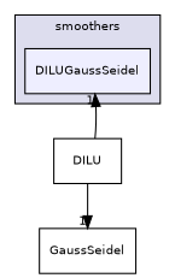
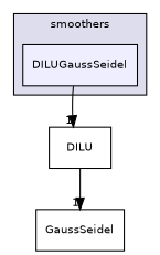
  digraph {
    compound=true
    node [fontname=Helvetica fontsize=10 shape=box]
    edge [headlabel=1 labeldistance=1.5 labelfontname=Helvetica labelfontsize=10]
    n1 [fillcolor="#eeeeff" label=DILUGaussSeidel pencolor=black style=filled]
    n2 [label=DILU]
    n3 [label=GaussSeidel]
    subgraph cluster_1 {
      bgcolor="#ddddee"
      fontname=Helvetica
      fontsize=10
      label=smoothers
      pencolor=black
      n1
    }
-   n2 -> n1
+   n1 -> n2
    n2 -> n3
  }
